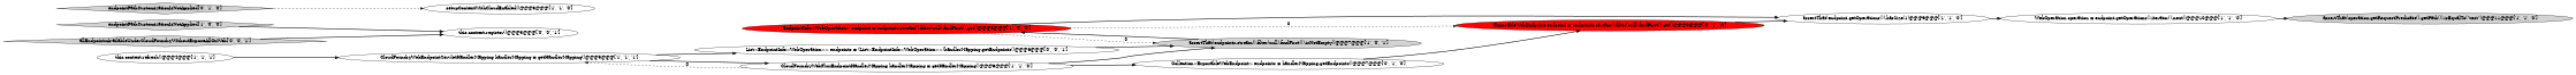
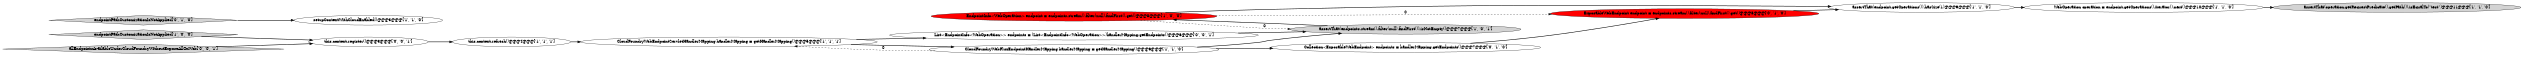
  digraph {
    rankdir=LR
    node [fillcolor=white shape=ellipse style=filled]
    edge [style=bold]
    n1 [label="WebOperation operation = endpoint.getOperations().iterator().next()@@@10@@@['1', '1', '0']"]
    n2 [fillcolor=lightgray label="assertThat(operation.getRequestPredicate().getPath()).isEqualTo(\"test\")@@@11@@@['1', '1', '0']"]
    n3 [label="assertThat(endpoint.getOperations()).hasSize(1)@@@9@@@['1', '1', '0']"]
    n4 [label="this.context.register()@@@3@@@['0', '0', '1']"]
    n5 [label="this.context.refresh()@@@4@@@['1', '1', '1']"]
    n6 [label="CloudFoundryWebEndpointServletHandlerMapping handlerMapping = getHandlerMapping()@@@5@@@['1', '1', '1']"]
    n7 [label="List<EndpointInfo<WebOperation>> endpoints = (List<EndpointInfo<WebOperation>>)handlerMapping.getEndpoints()@@@6@@@['0', '0', '1']"]
    n8 [fillcolor=lightgray label="assertThat(endpoints.stream().filter(null).findFirst()).isNotEmpty()@@@7@@@['1', '0', '1']"]
    n9 [fillcolor=red label="EndpointInfo<WebOperation> endpoint = endpoints.stream().filter(null).findFirst().get()@@@8@@@['1', '0', '0']"]
    n10 [label="CloudFoundryWebFluxEndpointHandlerMapping handlerMapping = getHandlerMapping()@@@6@@@['1', '1', '0']"]
    n11 [label="Collection<ExposableWebEndpoint> endpoints = handlerMapping.getEndpoints()@@@7@@@['0', '1', '0']"]
    n12 [fillcolor=red label="ExposableWebEndpoint endpoint = endpoints.stream().filter(null).findFirst().get()@@@8@@@['0', '1', '0']"]
    n13 [fillcolor=lightgray label="endpointPathCustomizationIsNotApplied['1', '0', '0']" shape=diamond]
    n14 [label="setupContextWithCloudEnabled()@@@3@@@['1', '1', '0']"]
    n15 [fillcolor=lightgray label="allEndpointsAvailableUnderCloudFoundryWithoutExposeAllOnWeb['0', '0', '1']" shape=diamond]
    n16 [fillcolor=lightgray label="endpointPathCustomizationIsNotApplied['0', '1', '0']" shape=diamond]
    n1 -> n2
    n3 -> n1
+   n4 -> n5
    n5 -> n6
    n6 -> n7
    n6 -> n10
    n7 -> n8
    n8 -> n9
    n9 -> n3
    n9 -> n8 [label=0 style=dashed]
    n9 -> n12 [label=0 style=dashed]
    n10 -> n6 [label=0 style=dashed]
    n10 -> n8
    n10 -> n11
    n11 -> n12
    n12 -> n3
    n13 -> n4
    n15 -> n4
-   n16 -> n14 [style=dashed]
+   n16 -> n14
  }
